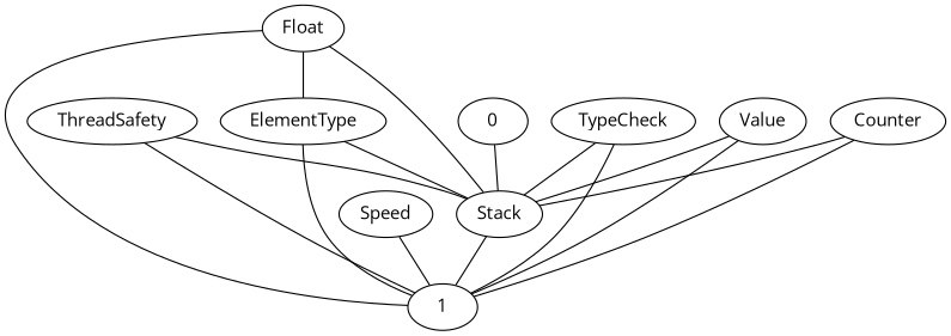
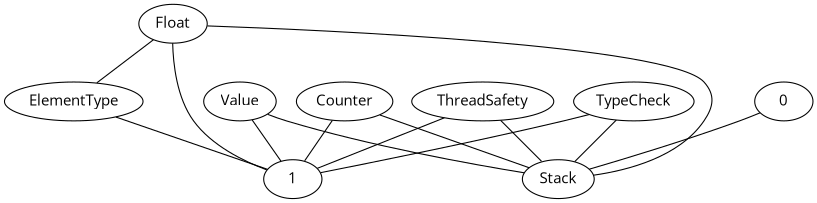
  graph {
    fontname="Open Sans"
    node [fontname="Open Sans"]
    edge [fontname="Open Sans"]
    ThreadSafety
    Stack
    1
    ElementType
-   Speed
    TypeCheck
    Float
    Value
    Counter
    0
    ThreadSafety -- Stack
    ThreadSafety -- 1
-   Stack -- 1
-   ElementType -- Stack
    ElementType -- 1
-   Speed -- 1
    TypeCheck -- Stack
    TypeCheck -- 1
    Float -- Stack
    Float -- 1
    Float -- ElementType
    Value -- Stack
    Value -- 1
    Counter -- Stack
    Counter -- 1
    0 -- Stack
  }
